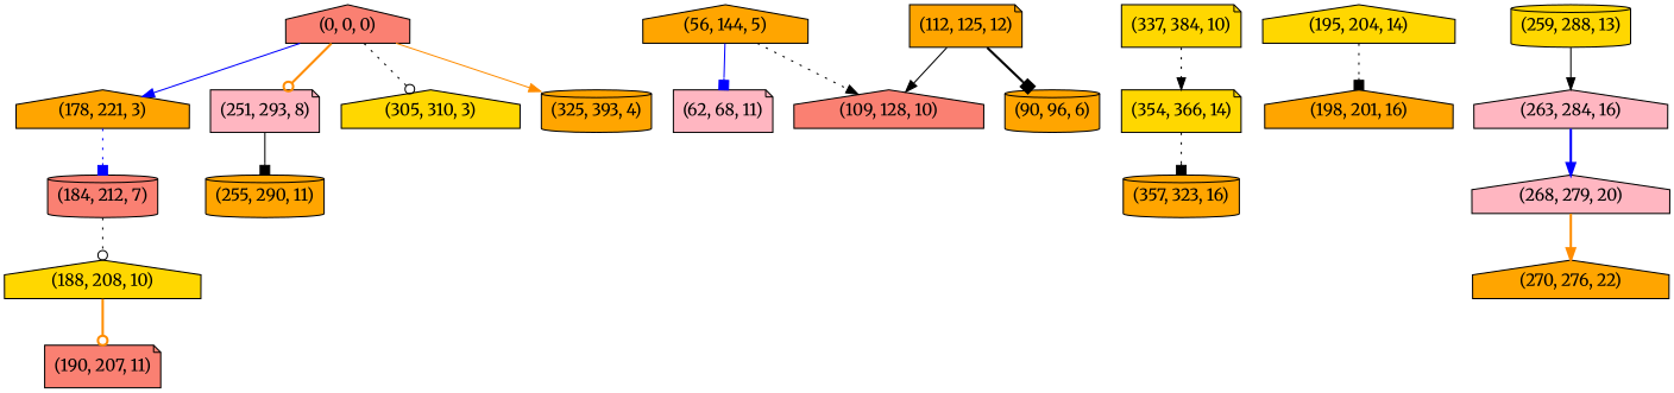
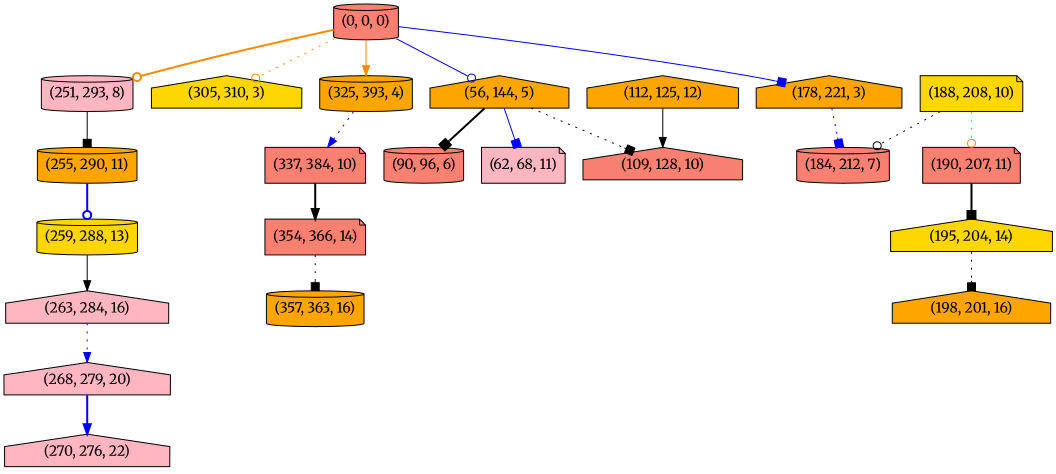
  digraph {
    fontname=Merriweather
    node [fillcolor=orange fontname=Merriweather shape=house style=filled]
    edge [arrowhead=normal color=black fontname=Merriweather style=dotted]
-   "(0, 0, 0)" [fillcolor=salmon]
+   "(0, 0, 0)" [fillcolor=salmon shape=cylinder]
    "(56, 144, 5)"
    "(178, 221, 3)"
-   "(251, 293, 8)" [fillcolor=lightpink shape=note]
+   "(251, 293, 8)" [fillcolor=lightpink shape=cylinder]
    "(305, 310, 3)" [fillcolor=gold]
    "(325, 393, 4)" [shape=cylinder]
    "(62, 68, 11)" [fillcolor=lightpink shape=note]
-   "(90, 96, 6)" [shape=cylinder]
+   "(90, 96, 6)" [fillcolor=salmon shape=cylinder]
    "(109, 128, 10)" [fillcolor=salmon]
    "(184, 212, 7)" [fillcolor=salmon shape=cylinder]
    "(255, 290, 11)" [shape=cylinder]
-   "(337, 384, 10)" [fillcolor=gold shape=note]
-   "(112, 125, 12)" [shape=note]
-   "(188, 208, 10)" [fillcolor=gold]
+   "(337, 384, 10)" [fillcolor=salmon shape=note]
+   "(112, 125, 12)"
+   "(188, 208, 10)" [fillcolor=gold shape=note]
    "(190, 207, 11)" [fillcolor=salmon shape=note]
    "(195, 204, 14)" [fillcolor=gold]
    "(198, 201, 16)"
    "(259, 288, 13)" [fillcolor=gold shape=cylinder]
    "(263, 284, 16)" [fillcolor=lightpink]
    "(268, 279, 20)" [fillcolor=lightpink]
-   "(270, 276, 22)"
-   "(354, 366, 14)" [fillcolor=gold shape=note]
-   "(357, 363, 16)" [shape=cylinder label="(357, 323, 16)"]
-   "(0, 0, 0)" -> "(178, 221, 3)" [color=blue style=solid]
+   "(270, 276, 22)" [fillcolor=lightpink]
+   "(354, 366, 14)" [fillcolor=salmon shape=note]
+   "(357, 363, 16)" [shape=cylinder]
+   "(0, 0, 0)" -> "(56, 144, 5)" [arrowhead=odot color=blue style=solid]
+   "(0, 0, 0)" -> "(178, 221, 3)" [arrowhead=box color=blue style=solid]
    "(0, 0, 0)" -> "(251, 293, 8)" [arrowhead=odot color=darkorange style=bold]
-   "(0, 0, 0)" -> "(305, 310, 3)" [arrowhead=odot]
+   "(0, 0, 0)" -> "(305, 310, 3)" [arrowhead=odot color=darkorange]
    "(0, 0, 0)" -> "(325, 393, 4)" [color=darkorange style=solid]
    "(56, 144, 5)" -> "(62, 68, 11)" [arrowhead=box color=blue style=solid]
-   "(112, 125, 12)" -> "(90, 96, 6)" [arrowhead=box style=bold]
-   "(56, 144, 5)" -> "(109, 128, 10)"
+   "(56, 144, 5)" -> "(90, 96, 6)" [arrowhead=box style=bold]
+   "(56, 144, 5)" -> "(109, 128, 10)" [arrowhead=box]
    "(178, 221, 3)" -> "(184, 212, 7)" [arrowhead=box color=blue]
    "(251, 293, 8)" -> "(255, 290, 11)" [arrowhead=box style=solid]
-   "(184, 212, 7)" -> "(188, 208, 10)" [arrowhead=odot]
-   "(337, 384, 10)" -> "(354, 366, 14)"
+   "(325, 393, 4)" -> "(337, 384, 10)" [color=blue]
+   "(188, 208, 10)" -> "(184, 212, 7)" [arrowhead=odot]
+   "(255, 290, 11)" -> "(259, 288, 13)" [arrowhead=odot color=blue style=bold]
+   "(337, 384, 10)" -> "(354, 366, 14)" [style=bold]
    "(112, 125, 12)" -> "(109, 128, 10)" [style=solid]
-   "(188, 208, 10)" -> "(190, 207, 11)" [arrowhead=odot color=darkorange style=bold]
+   "(188, 208, 10)" -> "(190, 207, 11)" [arrowhead=odot color=darkorange]
+   "(190, 207, 11)" -> "(195, 204, 14)" [arrowhead=box style=bold]
    "(195, 204, 14)" -> "(198, 201, 16)" [arrowhead=box]
    "(259, 288, 13)" -> "(263, 284, 16)" [style=solid]
-   "(263, 284, 16)" -> "(268, 279, 20)" [color=blue style=bold]
-   "(268, 279, 20)" -> "(270, 276, 22)" [color=darkorange style=bold]
+   "(263, 284, 16)" -> "(268, 279, 20)" [color=blue]
+   "(268, 279, 20)" -> "(270, 276, 22)" [color=blue style=bold]
    "(354, 366, 14)" -> "(357, 363, 16)" [arrowhead=box]
  }
